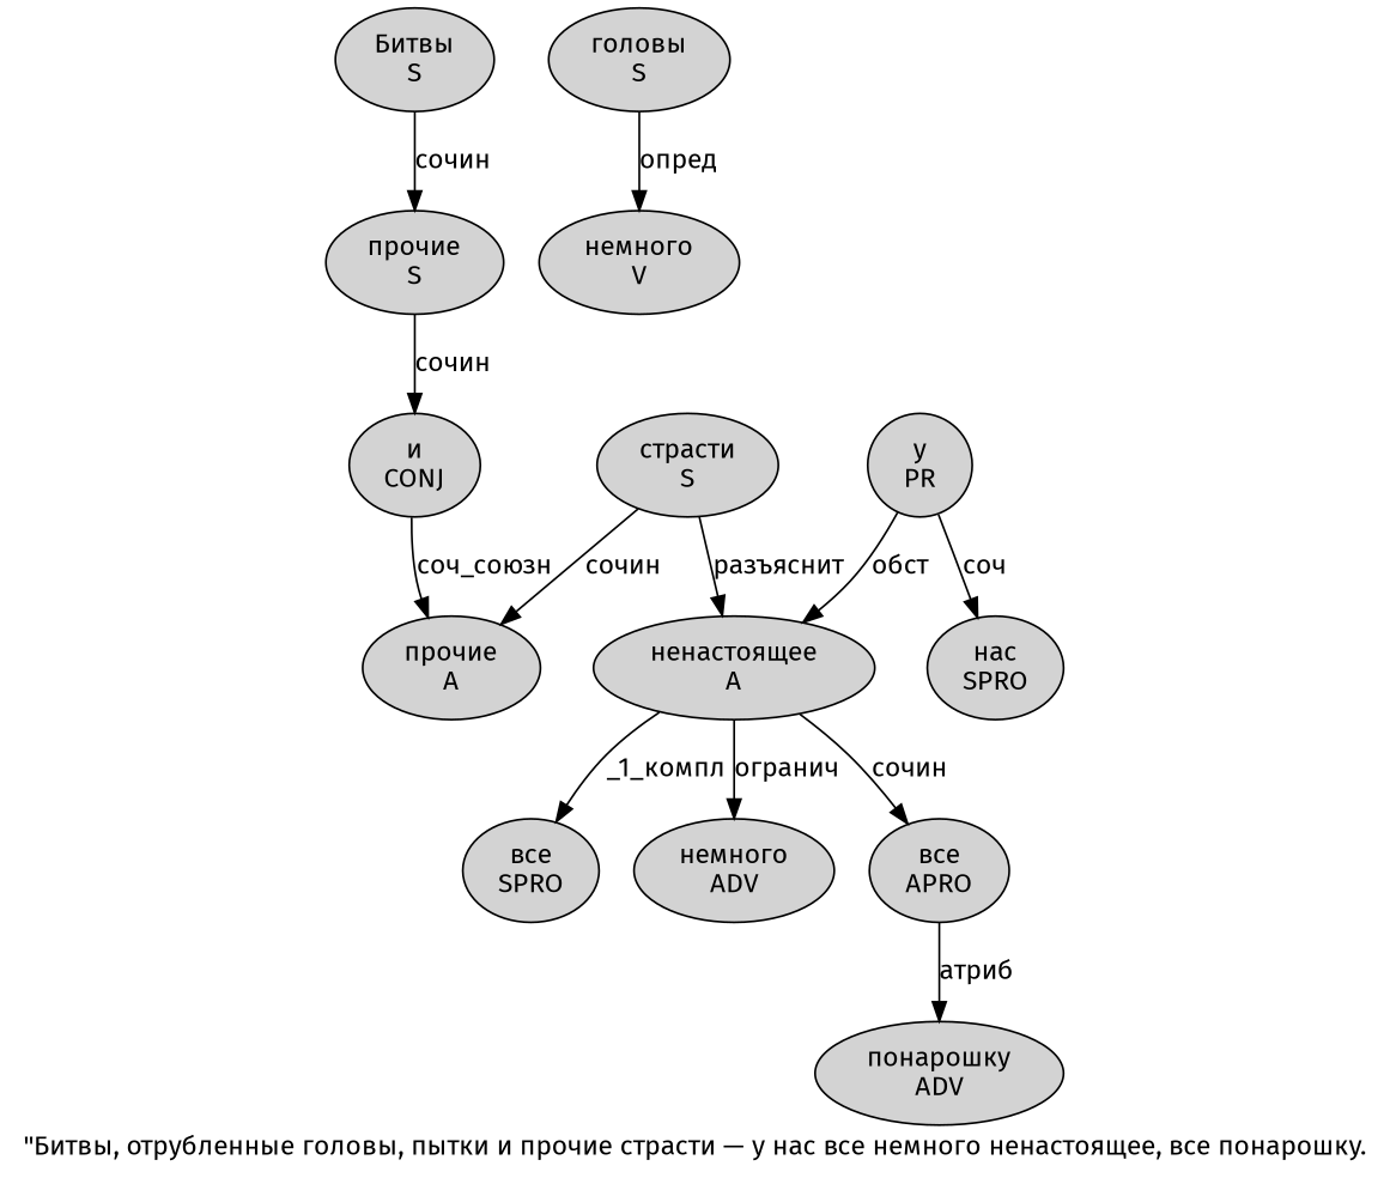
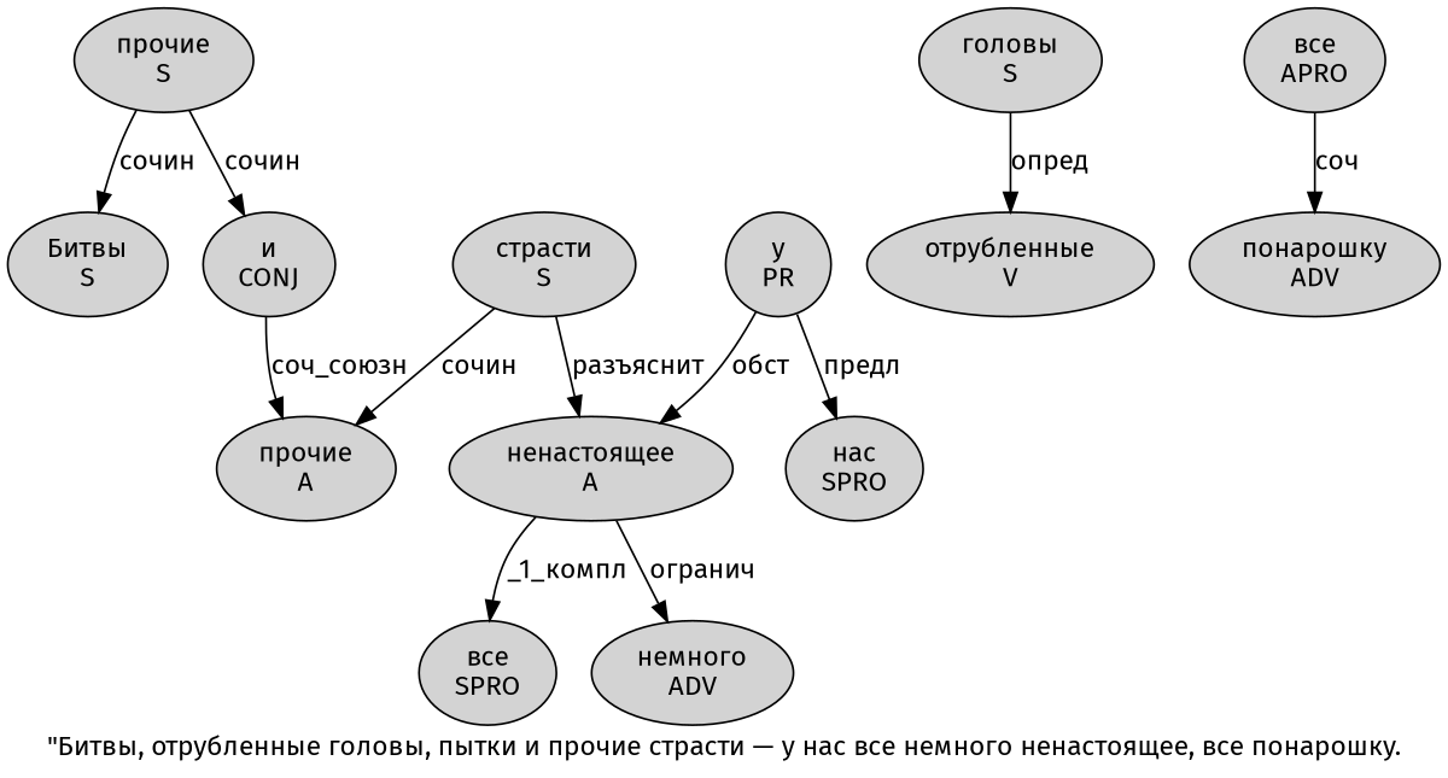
  digraph {
    fontname="Fira Sans"
    label="\"Битвы, отрубленные головы, пытки и прочие страсти — у нас все немного ненастоящее, все понарошку."
    node [fillcolor=lightgray fontname="Fira Sans" penwidth=1 shape=ellipse style=filled]
    edge [fontname="Fira Sans"]
    n1 [label="Битвы\nS"]
    n2 [label="прочие\nS"]
    n3 [label="головы\nS"]
-   n4 [label="немного\nV"]
+   n4 [label="отрубленные\nV"]
    n5 [label="и\nCONJ"]
    n6 [label="прочие\nA"]
    n7 [label="страсти\nS"]
    n8 [label="ненастоящее\nA"]
    n9 [label="все\nSPRO"]
    n10 [label="немного\nADV"]
    n11 [label="все\nAPRO"]
    n12 [label="у\nPR"]
    n13 [label="нас\nSPRO"]
    n14 [label="понарошку\nADV"]
-   n1 -> n2 [label="сочин"]
+   n2 -> n1 [label="сочин"]
    n2 -> n5 [label="сочин"]
    n3 -> n4 [label="опред"]
    n5 -> n6 [label="соч_союзн"]
    n7 -> n6 [label="сочин"]
    n7 -> n8 [label="разъяснит"]
    n8 -> n9 [label="_1_компл"]
    n8 -> n10 [label="огранич"]
-   n8 -> n11 [label="сочин"]
-   n11 -> n14 [label="атриб"]
+   n11 -> n14 [label="соч"]
    n12 -> n8 [label="обст"]
-   n12 -> n13 [label="соч"]
+   n12 -> n13 [label="предл"]
  }
